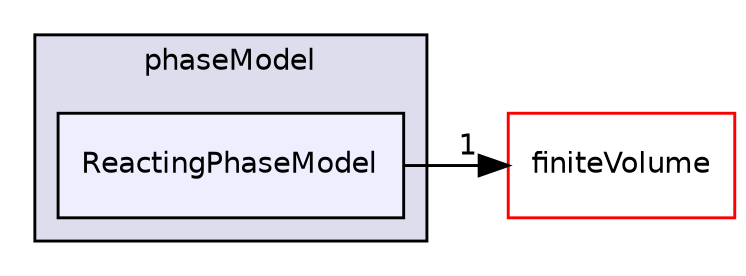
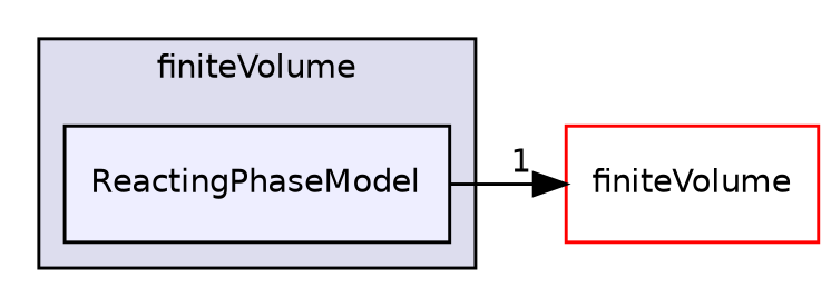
  digraph {
    compound=true
    rankdir=LR
    node [fontname=Helvetica fontsize=10 shape=box]
    n1 [fillcolor="#eeeeff" label=ReactingPhaseModel pencolor=black style=filled]
    n2 [color=red label=finiteVolume]
    subgraph cluster_1 {
      bgcolor="#ddddee"
      fontname=Helvetica
      fontsize=10
-     label=phaseModel
+     label=finiteVolume
      pencolor=black
      n1
    }
    n1 -> n2 [headlabel=1 labeldistance=1.5 labelfontname=Helvetica labelfontsize=10]
  }
